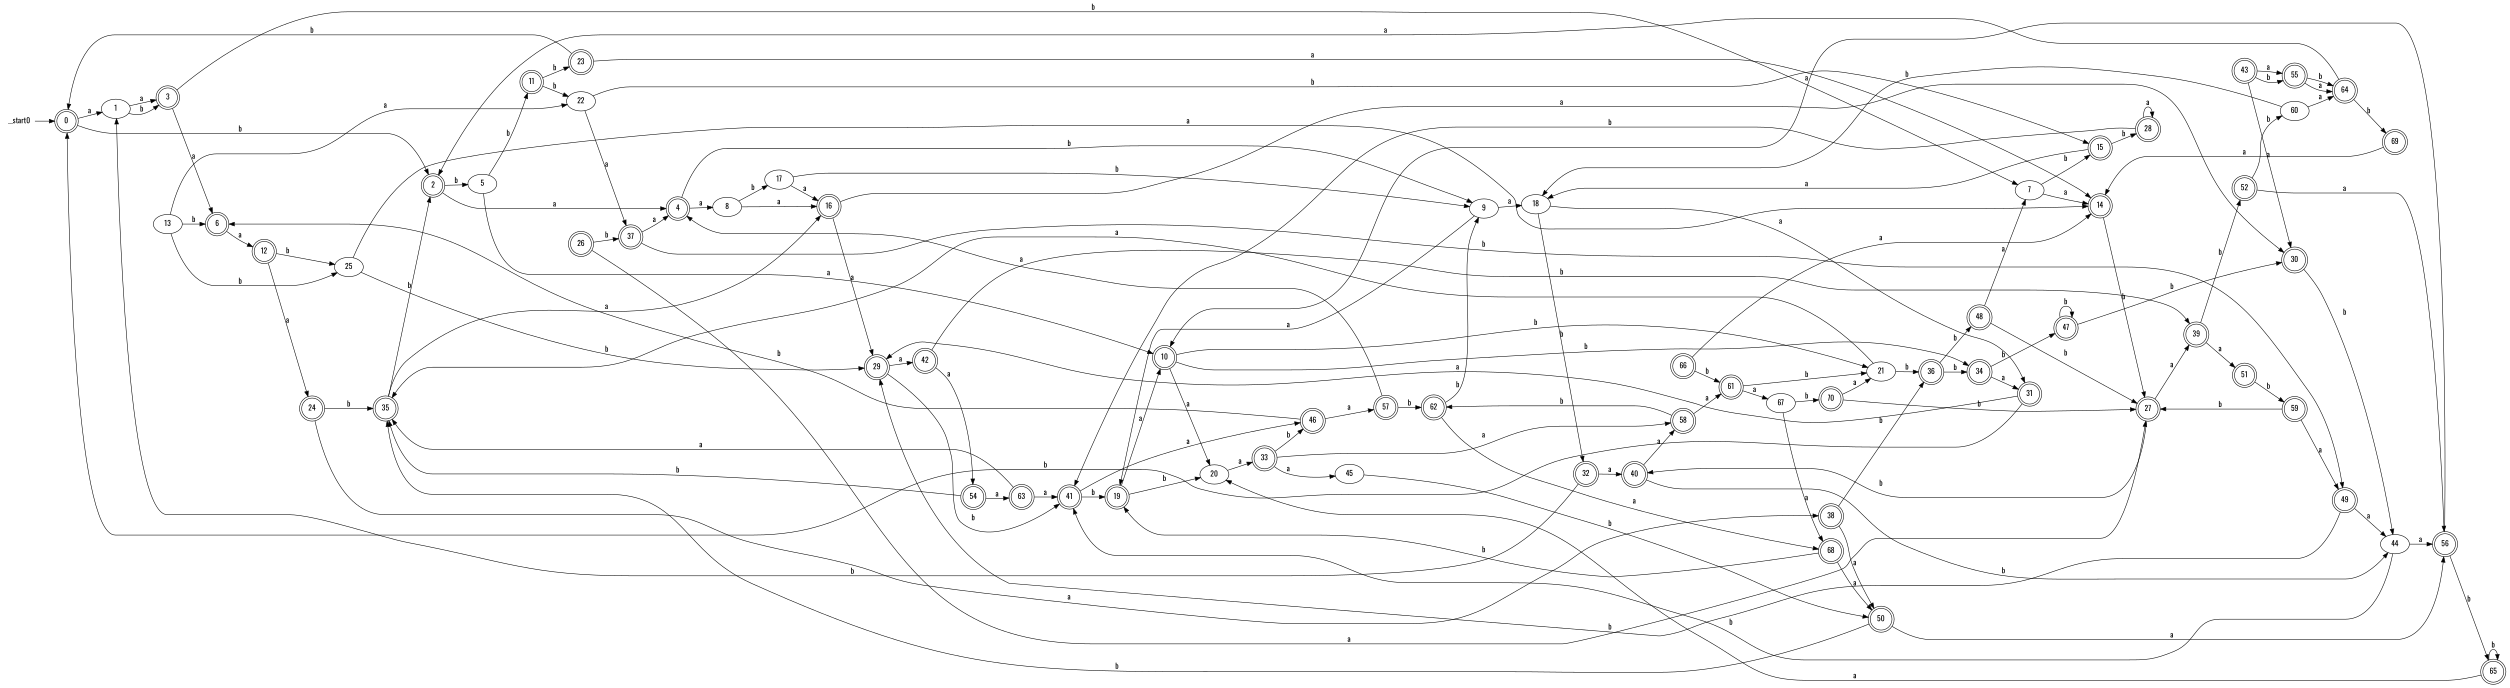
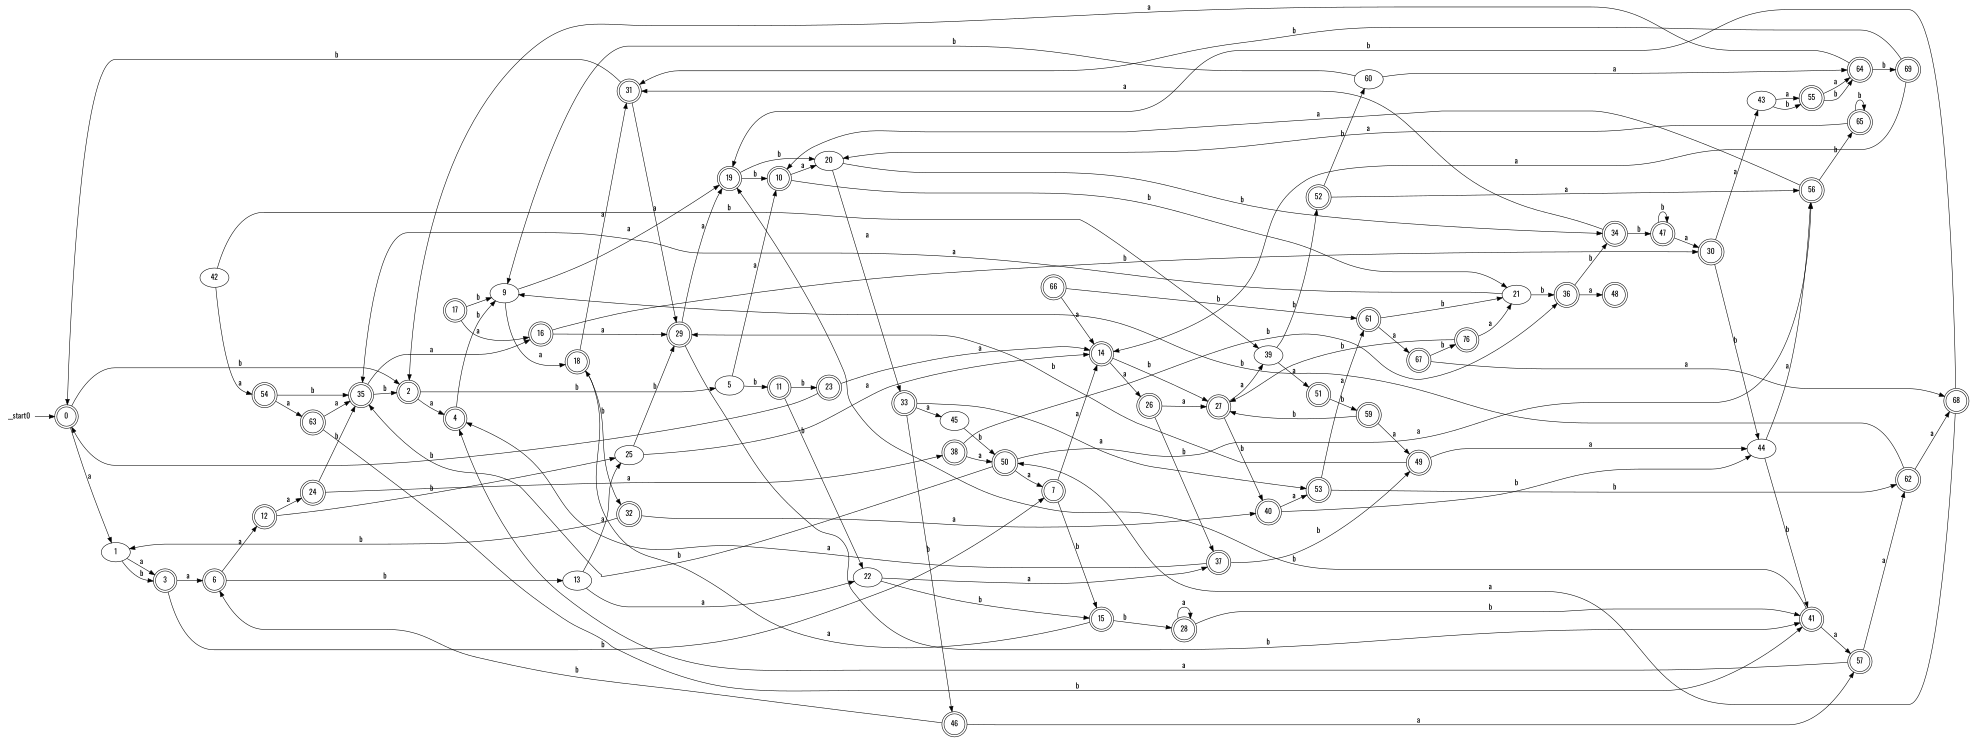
  digraph {
    fontname=Oswald
    rankdir=LR
    node [fontname=Oswald shape=doublecircle]
    edge [fontname=Oswald]
    __start0 [shape=none]
    0
    1 [shape=""]
    2
    3
    4
    5 [shape=""]
    6
-   7 [shape=""]
-   8 [shape=""]
+   7
    9 [shape=""]
    10
    11
    12
    13 [shape=""]
    14
    15
    16
-   17 [shape=""]
-   18 [shape=ellipse]
+   17
+   18
    19
    20 [shape=""]
    21 [shape=""]
    22 [shape=""]
    23
    24
    25 [shape=""]
    26
    27
    28
    29
    30
    31
    32
    33
    34
    35
    36
    37
    38
-   39
+   39 [shape=ellipse]
    40
    41
-   42
-   43
+   42 [shape=ellipse]
+   43 [shape=ellipse]
    44 [shape=""]
    45 [shape=""]
    46
-   53 [label=58]
+   53
    47
    48
    49
    50
    51
    52
    54
    55
    56
    57
    59
    60 [shape=ellipse]
    61
    62
    63
    64
    65
-   67 [shape=ellipse]
+   67
    68
    69
    66
-   70
+   70 [label=76]
    __start0 -> 0
    0 -> 1 [label=a]
    0 -> 2 [label=b]
    1 -> 3 [label=a]
    1 -> 3 [label=b]
    2 -> 4 [label=a]
    2 -> 5 [label=b]
    3 -> 6 [label=a]
    3 -> 7 [label=b]
-   4 -> 8 [label=a]
    4 -> 9 [label=b]
    5 -> 10 [label=a]
    5 -> 11 [label=b]
    6 -> 12 [label=a]
-   13 -> 6 [label=b]
+   6 -> 13 [label=b]
    7 -> 14 [label=a]
    7 -> 15 [label=b]
-   8 -> 16 [label=a]
-   8 -> 17 [label=b]
    9 -> 18 [label=a]
    9 -> 19 [label=a]
    10 -> 20 [label=a]
    10 -> 21 [label=b]
    11 -> 22 [label=b]
    11 -> 23 [label=b]
    12 -> 24 [label=a]
    12 -> 25 [label=b]
    13 -> 22 [label=a]
-   13 -> 25 [label=b]
+   13 -> 25 [label=a]
+   14 -> 26 [label=a]
    14 -> 27 [label=b]
    15 -> 18 [label=a]
    15 -> 28 [label=b]
    16 -> 29 [label=a]
-   16 -> 30 [label=a]
+   16 -> 30 [label=b]
    17 -> 9 [label=b]
    17 -> 16 [label=a]
    18 -> 31 [label=a]
    18 -> 32 [label=b]
-   19 -> 10 [label=a]
+   19 -> 10 [label=b]
    19 -> 20 [label=b]
    20 -> 33 [label=a]
-   10 -> 34 [label=b]
+   20 -> 34 [label=b]
    21 -> 35 [label=a]
    21 -> 36 [label=b]
    22 -> 15 [label=b]
    22 -> 37 [label=a]
    23 -> 0 [label=b]
    23 -> 14 [label=a]
    24 -> 35 [label=b]
    24 -> 38 [label=a]
    25 -> 14 [label=a]
    25 -> 29 [label=b]
    26 -> 27 [label=a]
    26 -> 37 [label=b]
    27 -> 39 [label=a]
    27 -> 40 [label=b]
    28 -> 28 [label=a]
    28 -> 41 [label=b]
    29 -> 41 [label=b]
-   29 -> 42 [label=a]
-   43 -> 30 [label=a]
+   29 -> 19 [label=a]
+   30 -> 43 [label=a]
    30 -> 44 [label=b]
    31 -> 0 [label=b]
    31 -> 29 [label=a]
    32 -> 1 [label=b]
    32 -> 40 [label=a]
    33 -> 45 [label=a]
    33 -> 46 [label=b]
    33 -> 53 [label=a]
    34 -> 31 [label=a]
    34 -> 47 [label=b]
    35 -> 2 [label=b]
    35 -> 16 [label=a]
    36 -> 34 [label=b]
-   36 -> 48 [label=b]
+   36 -> 48 [label=a]
    37 -> 4 [label=a]
    37 -> 49 [label=b]
    38 -> 36 [label=b]
    38 -> 50 [label=a]
    39 -> 51 [label=a]
    39 -> 52 [label=b]
    40 -> 44 [label=b]
    40 -> 53 [label=a]
    41 -> 19 [label=b]
-   41 -> 46 [label=a]
+   41 -> 57 [label=a]
    42 -> 39 [label=b]
    42 -> 54 [label=a]
    43 -> 55 [label=a]
    43 -> 55 [label=b]
    44 -> 41 [label=b]
    44 -> 56 [label=a]
    45 -> 50 [label=b]
    46 -> 6 [label=b]
    46 -> 57 [label=a]
    53 -> 61 [label=a]
    53 -> 62 [label=b]
-   47 -> 30 [label=b]
+   47 -> 30 [label=a]
    47 -> 47 [label=b]
-   48 -> 7 [label=a]
-   48 -> 27 [label=b]
+   50 -> 7 [label=a]
    49 -> 29 [label=b]
    49 -> 44 [label=a]
    50 -> 35 [label=b]
    50 -> 56 [label=a]
    51 -> 59 [label=b]
    52 -> 56 [label=a]
    52 -> 60 [label=b]
    54 -> 35 [label=b]
    54 -> 63 [label=a]
    55 -> 64 [label=a]
    55 -> 64 [label=b]
    56 -> 10 [label=a]
    56 -> 65 [label=b]
    57 -> 4 [label=a]
-   57 -> 62 [label=b]
+   57 -> 62 [label=a]
    59 -> 27 [label=b]
    59 -> 49 [label=a]
-   60 -> 18 [label=b]
+   60 -> 9 [label=b]
    60 -> 64 [label=a]
    61 -> 21 [label=b]
    61 -> 67 [label=a]
    62 -> 9 [label=b]
    62 -> 68 [label=a]
    63 -> 35 [label=a]
-   63 -> 41 [label=a]
+   63 -> 41 [label=b]
    64 -> 2 [label=a]
    64 -> 69 [label=b]
    65 -> 20 [label=a]
    65 -> 65 [label=b]
    67 -> 68 [label=a]
    67 -> 70 [label=b]
    68 -> 19 [label=b]
    68 -> 50 [label=a]
    69 -> 14 [label=a]
+   69 -> 31 [label=b]
    66 -> 14 [label=a]
    66 -> 61 [label=b]
    70 -> 21 [label=a]
    70 -> 27 [label=b]
  }
